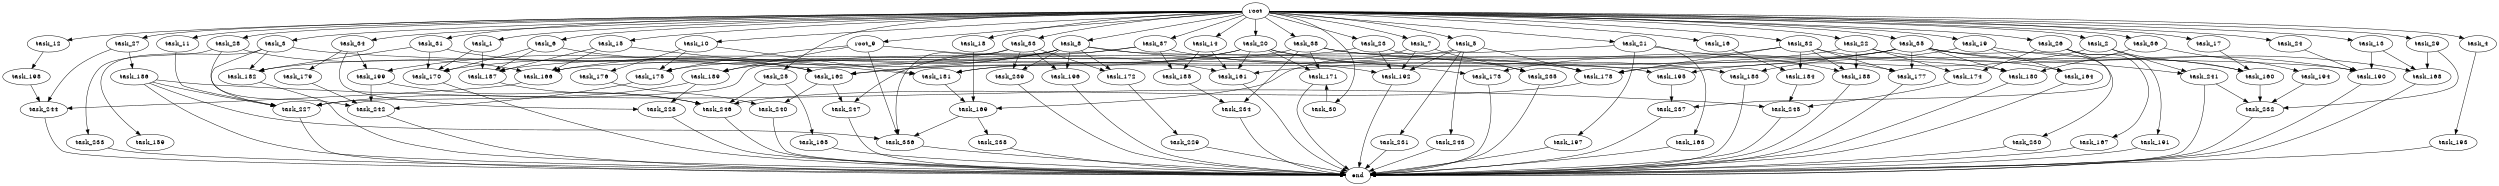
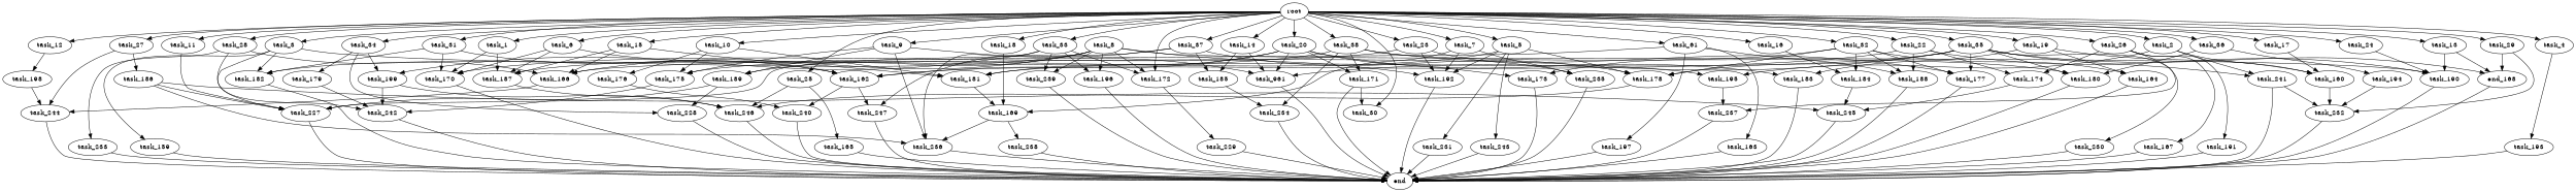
  digraph {
    task_162
    task_240
    task_247
    end
    task_189
    task_228
    task_227
    task_15
    task_166
    task_181
    task_187
    task_244
    task_169
    task_246
    task_229
-   task_161
-   task_9 [label=root_9]
+   task_161 [label=task_961]
+   task_9
    task_175
-   task_236 [label=task_336]
+   task_236
    task_242
    task_163
    task_183
    task_4
    task_193
    task_179
    task_13
    task_190
-   task_168
+   task_168 [label=end_168]
    task_14
    task_185
    task_234
    task_174
    task_245
    task_3
    task_159
    task_195
    task_182
    task_237
    task_192
    task_5
    task_231
    task_243
    task_178
    task_238
    task_199
    task_20
    task_173
    task_171
    task_26
    task_191
    task_167
    task_28
    task_233
    task_2
    task_241
    task_160
    task_232
    task_186
    task_172
    task_7
    task_235
    task_176
    task_25
    task_165
    task_31
    task_170
    task_188
    task_23
    task_194
    task_29
    task_1
    task_197
    task_198
    task_184
    task_24
    task_18
    task_32
    task_177
    task_164
    task_12
    task_230
    task_22
    task_19
-   task_21
+   task_21 [label=task_61]
    task_16
    task_30
    task_8
    task_239
    task_196
    task_34
    task_180
    root
    task_17
    task_10
    task_27
    task_6
    task_37
    task_35
    task_33
    task_38
    task_11
    task_36
    task_162 -> task_240
    task_162 -> task_247
    task_240 -> end
    task_247 -> end
    task_189 -> task_228
    task_189 -> task_227
    task_228 -> end
    task_227 -> end
    task_15 -> task_166
    task_15 -> task_181
    task_15 -> task_187
    task_166 -> task_244
    task_181 -> task_169
    task_187 -> task_246
    task_244 -> end
    task_169 -> task_236
    task_169 -> task_238
    task_246 -> end
    task_229 -> end
    task_161 -> end
    task_9 -> task_189
    task_9 -> task_161
    task_9 -> task_175
    task_9 -> task_236
    task_175 -> task_242
    task_236 -> end
    task_242 -> end
    task_163 -> end
    task_183 -> end
    task_4 -> task_193
    task_193 -> end
    task_179 -> task_242
    task_13 -> task_190
    task_13 -> task_168
    task_190 -> end
    task_168 -> end
    task_14 -> task_161
    task_14 -> task_185
    task_185 -> task_234
    task_234 -> end
    task_174 -> task_245
    task_245 -> end
    task_3 -> task_227
    task_3 -> task_159
    task_3 -> task_195
    task_3 -> task_182
-   task_186 -> end
+   task_159 -> end
    task_195 -> task_237
    task_182 -> end
    task_237 -> end
    task_192 -> end
    task_5 -> task_175
    task_5 -> task_192
    task_5 -> task_231
    task_5 -> task_243
    task_5 -> task_178
    task_231 -> end
    task_243 -> end
    task_178 -> task_246
    task_238 -> end
    task_199 -> task_246
    task_199 -> task_242
    task_20 -> task_162
    task_20 -> task_181
    task_20 -> task_161
    task_20 -> task_183
    task_20 -> task_173
    task_20 -> task_171
    task_173 -> end
    task_171 -> end
    task_26 -> task_174
    task_26 -> task_237
    task_26 -> task_191
    task_26 -> task_167
    task_191 -> end
    task_167 -> end
    task_28 -> task_166
    task_28 -> task_242
    task_28 -> task_233
    task_233 -> end
    task_2 -> task_195
    task_2 -> task_241
    task_2 -> task_160
    task_241 -> end
    task_241 -> task_232
    task_160 -> task_232
    task_232 -> end
    task_186 -> task_227
    task_186 -> task_236
    task_186 -> task_245
    task_172 -> task_229
    task_7 -> task_169
    task_7 -> task_192
    task_7 -> task_235
    task_235 -> end
    task_176 -> task_240
    task_25 -> task_246
    task_25 -> task_165
    task_165 -> end
    task_31 -> task_162
    task_31 -> task_182
    task_31 -> task_170
    task_170 -> end
    task_188 -> end
    task_23 -> task_192
    task_23 -> task_235
    task_23 -> task_170
    task_194 -> task_232
    task_29 -> task_168
    task_29 -> task_232
    task_1 -> task_187
    task_1 -> task_170
    task_197 -> end
    task_198 -> task_244
    task_184 -> task_245
    task_24 -> task_190
    task_18 -> task_169
    task_32 -> task_178
    task_32 -> task_173
    task_32 -> task_188
    task_32 -> task_184
    task_32 -> task_177
    task_32 -> task_164
    task_177 -> end
    task_164 -> end
    task_12 -> task_198
    task_230 -> end
    task_22 -> task_162
    task_22 -> task_190
    task_22 -> task_174
    task_22 -> task_188
    task_19 -> task_183
    task_19 -> task_160
    task_19 -> task_164
    task_21 -> task_166
    task_21 -> task_163
    task_21 -> task_188
    task_21 -> task_197
    task_16 -> task_184
-   task_30 -> task_171
+   task_171 -> task_30
    task_8 -> task_189
    task_8 -> task_166
    task_8 -> task_190
    task_8 -> task_182
    task_8 -> task_192
    task_8 -> task_172
    task_8 -> task_239
    task_8 -> task_196
    task_239 -> end
    task_196 -> end
    task_34 -> task_228
    task_34 -> task_179
    task_34 -> task_199
    task_180 -> end
    root -> task_15
    root -> task_9
    root -> task_4
    root -> task_13
    root -> task_14
    root -> task_3
    root -> task_5
    root -> task_20
    root -> task_26
    root -> task_28
    root -> task_2
    root -> task_7
    root -> task_25
    root -> task_31
    root -> task_23
    root -> task_29
    root -> task_1
    root -> task_24
    root -> task_18
    root -> task_32
    root -> task_12
    root -> task_22
    root -> task_19
    root -> task_21
    root -> task_16
    root -> task_30
-   root -> task_8
+   root -> task_172
    root -> task_34
    root -> task_17
    root -> task_10
    root -> task_27
    root -> task_6
    root -> task_37
    root -> task_35
    root -> task_33
    root -> task_38
    root -> task_11
    root -> task_36
    task_17 -> task_160
    task_10 -> task_181
    task_10 -> task_175
    task_10 -> task_176
    task_27 -> task_244
    task_27 -> task_186
    task_6 -> task_162
    task_6 -> task_187
    task_6 -> task_170
    task_37 -> task_247
    task_37 -> task_227
    task_37 -> task_185
    task_37 -> task_178
    task_35 -> task_181
    task_35 -> task_161
    task_35 -> task_168
    task_35 -> task_178
    task_35 -> task_241
    task_35 -> task_177
    task_35 -> task_230
    task_35 -> task_180
    task_33 -> task_236
    task_33 -> task_199
    task_33 -> task_172
    task_33 -> task_239
    task_33 -> task_196
    task_38 -> task_187
    task_38 -> task_234
    task_38 -> task_171
    task_38 -> task_177
    task_38 -> task_180
    task_11 -> task_227
    task_36 -> task_194
    task_36 -> task_180
  }
